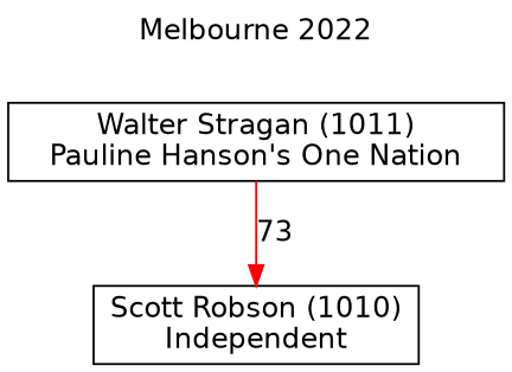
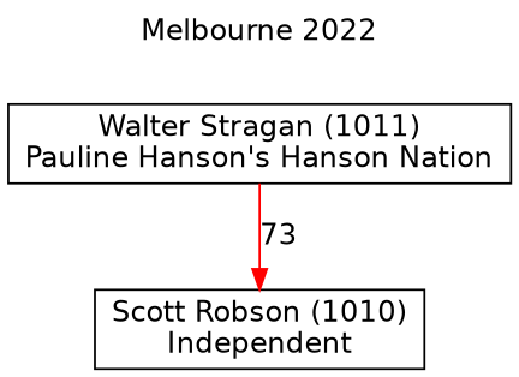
  digraph {
    label="Melbourne 2022"
    labelloc=t
    mclimit=10
    fontname="DejaVu Sans"
    node [shape=box fontname="DejaVu Sans"]
    n1 [label="Scott Robson (1010)\nIndependent"]
-   n2 [label="Walter Stragan (1011)\nPauline Hanson's One Nation"]
+   n2 [label="Walter Stragan (1011)\nPauline Hanson's Hanson Nation"]
    n2 -> n1 [label=73 color=red fontname="DejaVu Sans"]
  }
